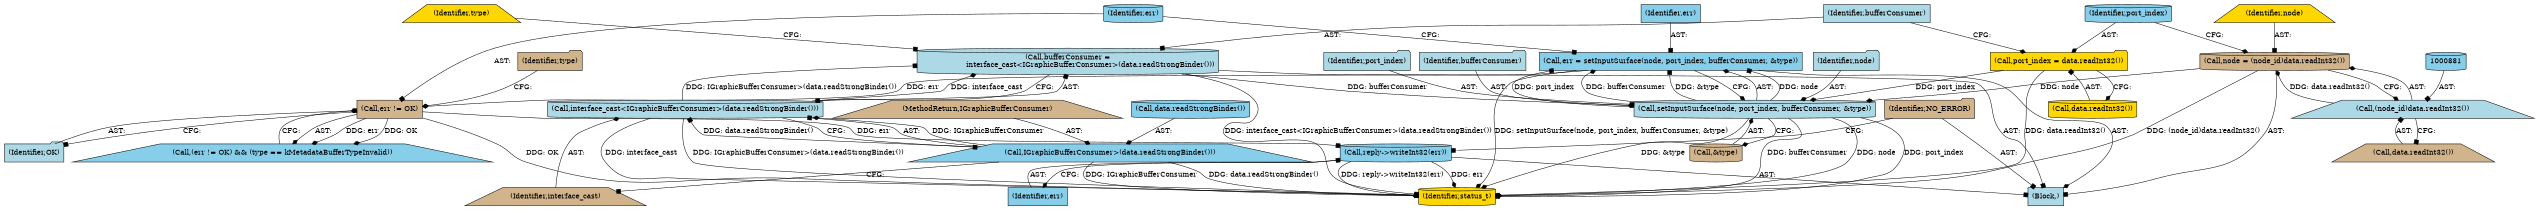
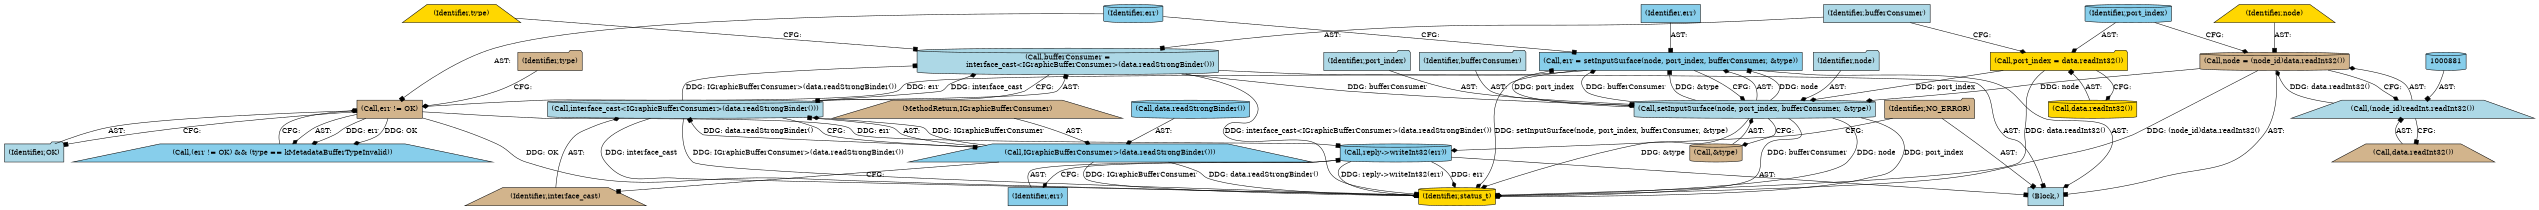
  digraph {
    node [fillcolor=skyblue shape=cylinder style=filled]
    edge [arrowhead=box]
    n1 [label="(Call,reply->writeInt32(err))"]
    n2 [label="(Identifier,err)" shape=box]
    n3 [fillcolor=lightblue label="(Block,)" shape=box]
    n4 [fillcolor=gold label="(Identifier,status_t)"]
    n5 [fillcolor=tan label="(Call,err != OK)" shape=box]
    n6 [label="(Call,(err != OK) && (type == kMetadataBufferTypeInvalid))" shape=trapezium]
    n7 [fillcolor=lightblue label="(Identifier,OK)" shape=folder]
    n8 [label="(Call,err = setInputSurface(node, port_index, bufferConsumer, &type))" shape=box]
    n9 [fillcolor=lightblue label="(Call,setInputSurface(node, port_index, bufferConsumer, &type))"]
    n10 [fillcolor=tan label="(Call,&type)"]
    n11 [fillcolor=tan label="(Call,node = (node_id)data.readInt32())"]
-   n12 [fillcolor=lightblue label="(Call,(node_id)data.readInt32())" shape=trapezium]
+   n12 [fillcolor=lightblue label="(Call,(node_id)readInt.readInt32())" shape=trapezium]
    n13 [fillcolor=tan label="(Call,data.readInt32())" shape=trapezium]
    n14 [fillcolor=gold label="(Call,port_index = data.readInt32())" shape=folder]
    n15 [fillcolor=gold label="(Call,data.readInt32())"]
    n16 [fillcolor=lightblue label="(Call,bufferConsumer =\n                    interface_cast<IGraphicBufferConsumer>(data.readStrongBinder()))"]
    n17 [fillcolor=lightblue label="(Call,interface_cast<IGraphicBufferConsumer>(data.readStrongBinder()))"]
    n18 [label="(Call,IGraphicBufferConsumer>(data.readStrongBinder()))" shape=trapezium]
    n19 [fillcolor=tan label="(Identifier,interface_cast)" shape=trapezium]
    n20 [label="(Call,data.readStrongBinder())"]
    n21 [label="(Identifier,err)" shape=box]
    n22 [fillcolor=gold label="(Identifier,type)" shape=trapezium]
    n23 [fillcolor=lightblue label="(Identifier,node)" shape=folder]
    n24 [label="(Identifier,err)"]
    n25 [fillcolor=gold label="(Identifier,node)" shape=trapezium]
    n26 [label="(Identifier,port_index)"]
    n27 [fillcolor=lightblue label="(Identifier,bufferConsumer)" shape=folder]
    n28 [fillcolor=tan label="(Identifier,NO_ERROR)" shape=folder]
    n29 [fillcolor=lightblue label="(Identifier,port_index)" shape=folder]
    n30 [fillcolor=tan label="(MethodReturn,IGraphicBufferConsumer)" shape=trapezium]
    n31 [fillcolor=lightblue label="(Identifier,bufferConsumer)" shape=box]
    n32 [fillcolor=tan label="(Identifier,type)" shape=folder]
    1000881
    n1 -> n2 [arrowhead=diamond label="CFG: "]
    n1 -> n3 [label="AST: "]
    n1 -> n4 [arrowhead=diamond label="DDG: err"]
    n1 -> n4 [label="DDG: reply->writeInt32(err)"]
    n2 -> n1 [label="AST: "]
    n5 -> n1 [label="DDG: err"]
    n5 -> n4 [label="DDG: OK"]
    n5 -> n6 [arrowhead=diamond label="AST: "]
    n5 -> n6 [arrowhead=diamond label="DDG: err"]
    n5 -> n6 [arrowhead=diamond label="DDG: OK"]
    n5 -> n7 [label="CFG: "]
    n6 -> n5 [arrowhead=diamond label="CFG: "]
    n7 -> n5 [label="AST: "]
    n8 -> n3 [arrowhead=diamond label="AST: "]
    n8 -> n4 [arrowhead=diamond label="DDG: setInputSurface(node, port_index, bufferConsumer, &type)"]
    n8 -> n5 [arrowhead=diamond label="DDG: err"]
    n8 -> n9 [arrowhead=diamond label="CFG: "]
    n9 -> n4 [label="DDG: port_index"]
    n9 -> n4 [arrowhead=diamond label="DDG: bufferConsumer"]
    n9 -> n4 [arrowhead=diamond label="DDG: &type"]
    n9 -> n4 [arrowhead=diamond label="DDG: node"]
    n9 -> n8 [arrowhead=diamond label="AST: "]
    n9 -> n8 [label="DDG: node"]
    n9 -> n8 [label="DDG: port_index"]
    n9 -> n8 [arrowhead=diamond label="DDG: bufferConsumer"]
    n9 -> n8 [label="DDG: &type"]
    n9 -> n10 [arrowhead=diamond label="CFG: "]
    n10 -> n9 [arrowhead=diamond label="AST: "]
    n11 -> n3 [label="AST: "]
    n11 -> n4 [arrowhead=diamond label="DDG: (node_id)data.readInt32()"]
    n11 -> n9 [arrowhead=diamond label="DDG: node"]
    n11 -> n12 [arrowhead=diamond label="CFG: "]
    n12 -> n11 [arrowhead=diamond label="AST: "]
    n12 -> n11 [arrowhead=diamond label="DDG: data.readInt32()"]
    n12 -> n13 [label="CFG: "]
    n13 -> n12 [label="AST: "]
    n14 -> n4 [label="DDG: data.readInt32()"]
    n14 -> n9 [arrowhead=diamond label="DDG: port_index"]
    n14 -> n15 [arrowhead=diamond label="CFG: "]
    n15 -> n14 [label="AST: "]
    n16 -> n3 [label="AST: "]
    n16 -> n4 [label="DDG: interface_cast<IGraphicBufferConsumer>(data.readStrongBinder())"]
    n16 -> n9 [label="DDG: bufferConsumer"]
    n16 -> n17 [label="CFG: "]
    n17 -> n4 [label="DDG: interface_cast"]
    n17 -> n4 [label="DDG: IGraphicBufferConsumer>(data.readStrongBinder())"]
    n17 -> n16 [label="AST: "]
    n17 -> n16 [arrowhead=diamond label="DDG: interface_cast"]
    n17 -> n16 [label="DDG: IGraphicBufferConsumer>(data.readStrongBinder())"]
    n17 -> n18 [label="CFG: "]
    n18 -> n4 [label="DDG: IGraphicBufferConsumer"]
    n18 -> n4 [arrowhead=diamond label="DDG: data.readStrongBinder()"]
    n18 -> n17 [label="AST: "]
    n18 -> n17 [arrowhead=diamond label="DDG: IGraphicBufferConsumer"]
    n18 -> n17 [label="DDG: data.readStrongBinder()"]
    n18 -> n19 [label="CFG: "]
    n19 -> n17 [arrowhead=diamond label="AST: "]
    n20 -> n18 [arrowhead=diamond label="AST: "]
    n21 -> n8 [label="AST: "]
    n22 -> n16 [label="CFG: "]
    n23 -> n9 [arrowhead=diamond label="AST: "]
    n24 -> n5 [label="AST: "]
    n24 -> n8 [label="CFG: "]
    n25 -> n11 [label="AST: "]
    n26 -> n11 [arrowhead=diamond label="CFG: "]
    n26 -> n14 [arrowhead=diamond label="AST: "]
    n27 -> n9 [arrowhead=diamond label="AST: "]
-   n28 -> n1 [label="CFG: "]
+   n28 -> n1 [arrowhead=diamond label="CFG: "]
    n28 -> n3 [label="AST: "]
    n29 -> n9 [label="AST: "]
    n30 -> n18 [arrowhead=diamond label="AST: "]
    n31 -> n14 [arrowhead=diamond label="CFG: "]
    n31 -> n16 [label="AST: "]
    n32 -> n5 [arrowhead=diamond label="CFG: "]
    1000881 -> n12 [label="AST: "]
  }
